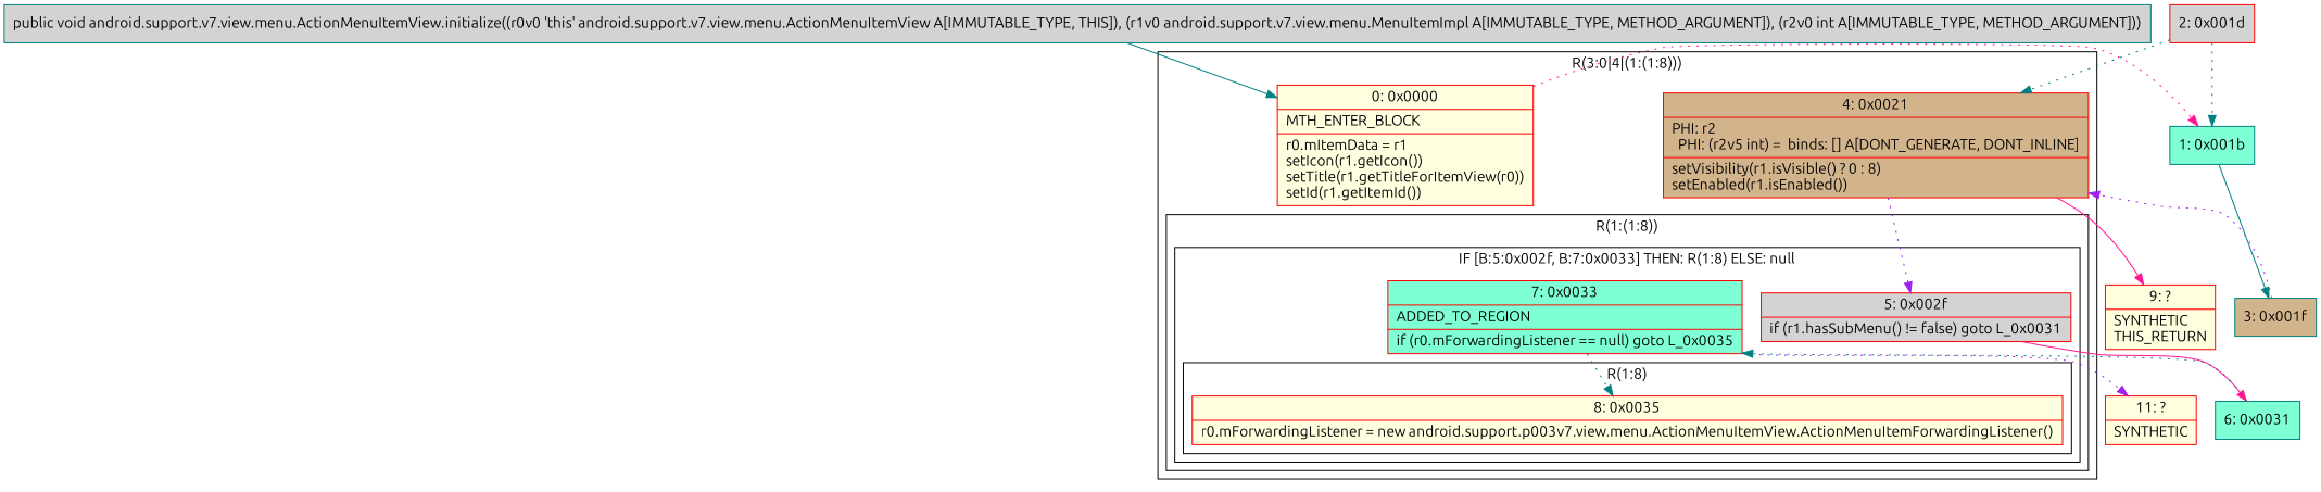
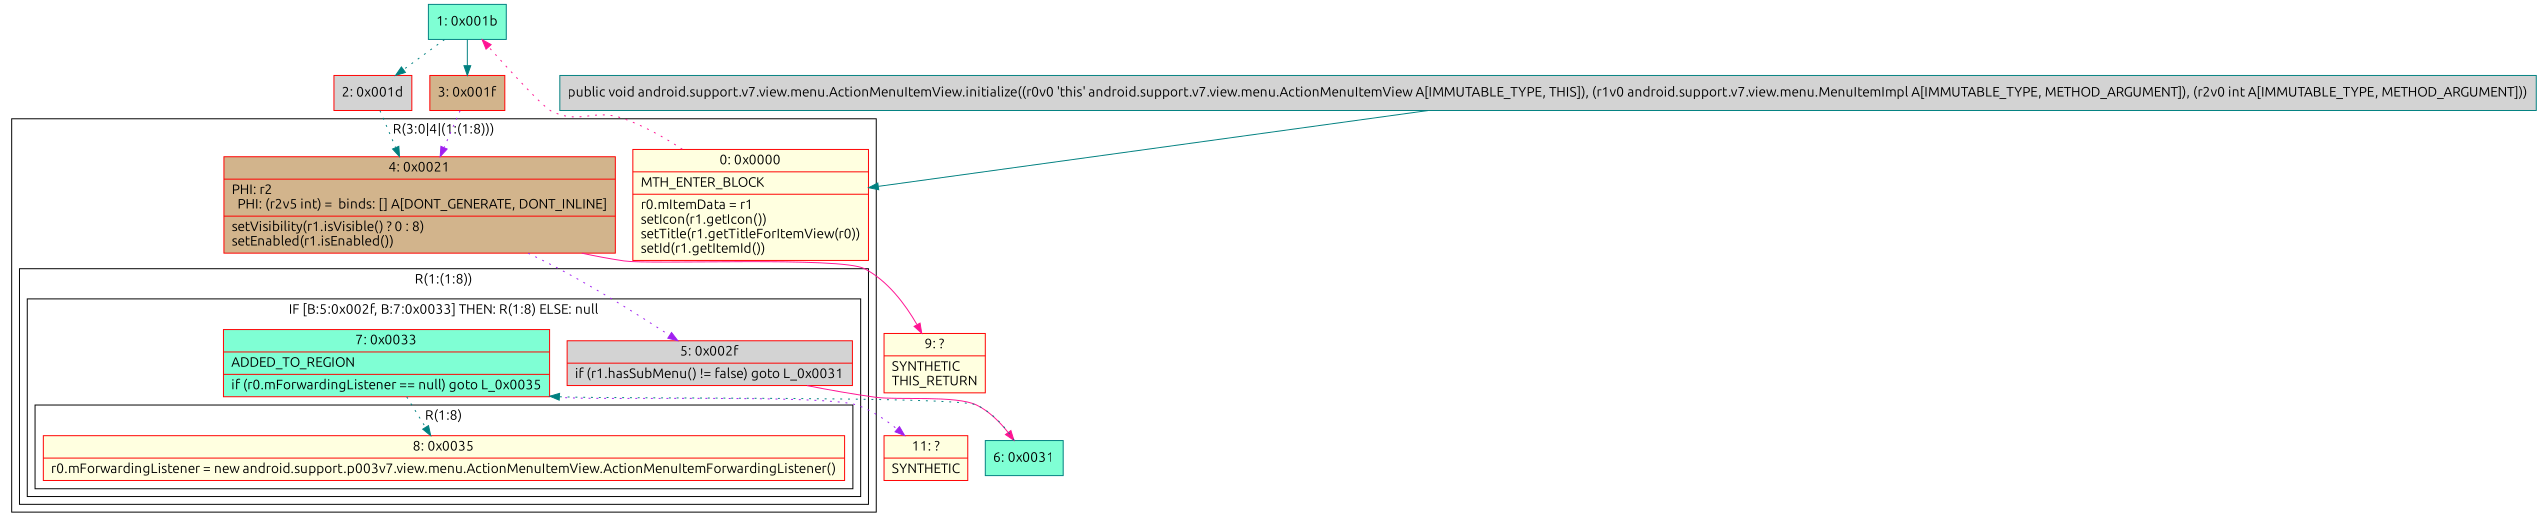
  digraph {
    fontname=Ubuntu
    node [color=red fillcolor=lightyellow fontname=Ubuntu shape=record style=filled]
    edge [color=teal fontname=Ubuntu style=dotted]
    n1 [label="{8\:\ 0x0035|r0.mForwardingListener = new android.support.p003v7.view.menu.ActionMenuItemView.ActionMenuItemForwardingListener()\l}"]
    n2 [fillcolor=lightgrey label="{5\:\ 0x002f|if (r1.hasSubMenu() != false) goto L_0x0031\l}"]
    n3 [fillcolor=aquamarine label="{7\:\ 0x0033|ADDED_TO_REGION\l|if (r0.mForwardingListener == null) goto L_0x0035\l}"]
    n4 [label="{0\:\ 0x0000|MTH_ENTER_BLOCK\l|r0.mItemData = r1\lsetIcon(r1.getIcon())\lsetTitle(r1.getTitleForItemView(r0))\lsetId(r1.getItemId())\l}"]
    n5 [fillcolor=tan label="{4\:\ 0x0021|PHI: r2 \l  PHI: (r2v5 int) =  binds: [] A[DONT_GENERATE, DONT_INLINE]\l|setVisibility(r1.isVisible() ? 0 : 8)\lsetEnabled(r1.isEnabled())\l}"]
    n6 [color=teal fillcolor=aquamarine label="{6\:\ 0x0031}"]
    n7 [label="{11\:\ ?|SYNTHETIC\l}"]
    n8 [color=teal fillcolor=aquamarine label="{1\:\ 0x001b}"]
    n9 [label="{9\:\ ?|SYNTHETIC\lTHIS_RETURN\l}"]
    n10 [fillcolor=lightgrey label="{2\:\ 0x001d}"]
-   n11 [color=teal fillcolor=tan label="{3\:\ 0x001f}"]
+   n11 [fillcolor=tan label="{3\:\ 0x001f}"]
    n12 [color=teal fillcolor=lightgrey label="{public void android.support.v7.view.menu.ActionMenuItemView.initialize((r0v0 'this' android.support.v7.view.menu.ActionMenuItemView A[IMMUTABLE_TYPE, THIS]), (r1v0 android.support.v7.view.menu.MenuItemImpl A[IMMUTABLE_TYPE, METHOD_ARGUMENT]), (r2v0 int A[IMMUTABLE_TYPE, METHOD_ARGUMENT])) }"]
    subgraph cluster_1 {
      label="R(3:0|4|(1:(1:8)))"
      n4
      n5
      subgraph cluster_2 {
        label="R(1:(1:8))"
        subgraph cluster_3 {
          label="IF [B:5:0x002f, B:7:0x0033] THEN: R(1:8) ELSE: null"
          n2
          n3
          subgraph cluster_4 {
            label="R(1:8)"
            n1
          }
        }
      }
    }
    n2 -> n6 [color=deeppink style=solid]
    n3 -> n1
    n3 -> n7 [color=purple]
    n4 -> n8 [color=deeppink]
    n5 -> n2 [color=purple]
    n5 -> n9 [color=deeppink style=solid]
    n6 -> n3
-   n10 -> n8
+   n8 -> n10
    n8 -> n11 [style=solid]
    n10 -> n5
    n11 -> n5 [color=purple]
    n12 -> n4 [style=solid]
  }
